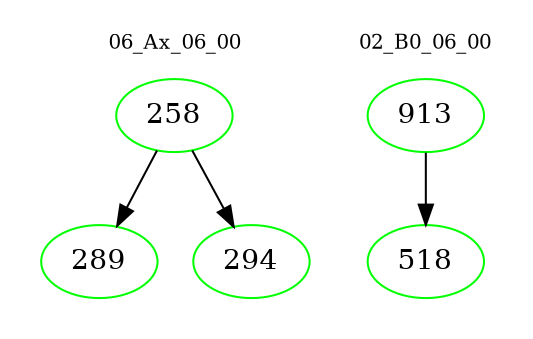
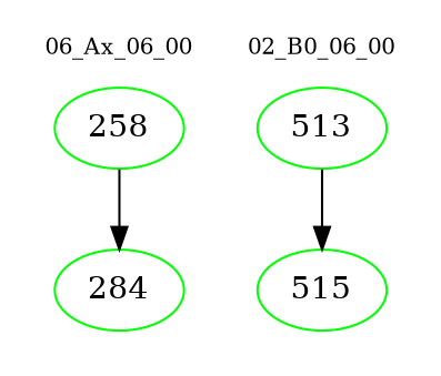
  digraph {
    node [color=green]
    edge [color=black]
    n1 [label=258]
-   n2 [label=289]
-   n3 [label=294]
-   n4 [label=913]
-   n5 [label=518]
+   n3 [label=284]
+   n4 [label=513]
+   n5 [label=515]
    subgraph cluster_1 {
      color=white
      fontsize=10
      label="06_Ax_06_00"
      n1
-     n2
      n3
    }
    subgraph cluster_2 {
      color=white
      fontsize=10
      label="02_B0_06_00"
      n4
      n5
    }
-   n1 -> n2
    n1 -> n3
    n4 -> n5
  }
